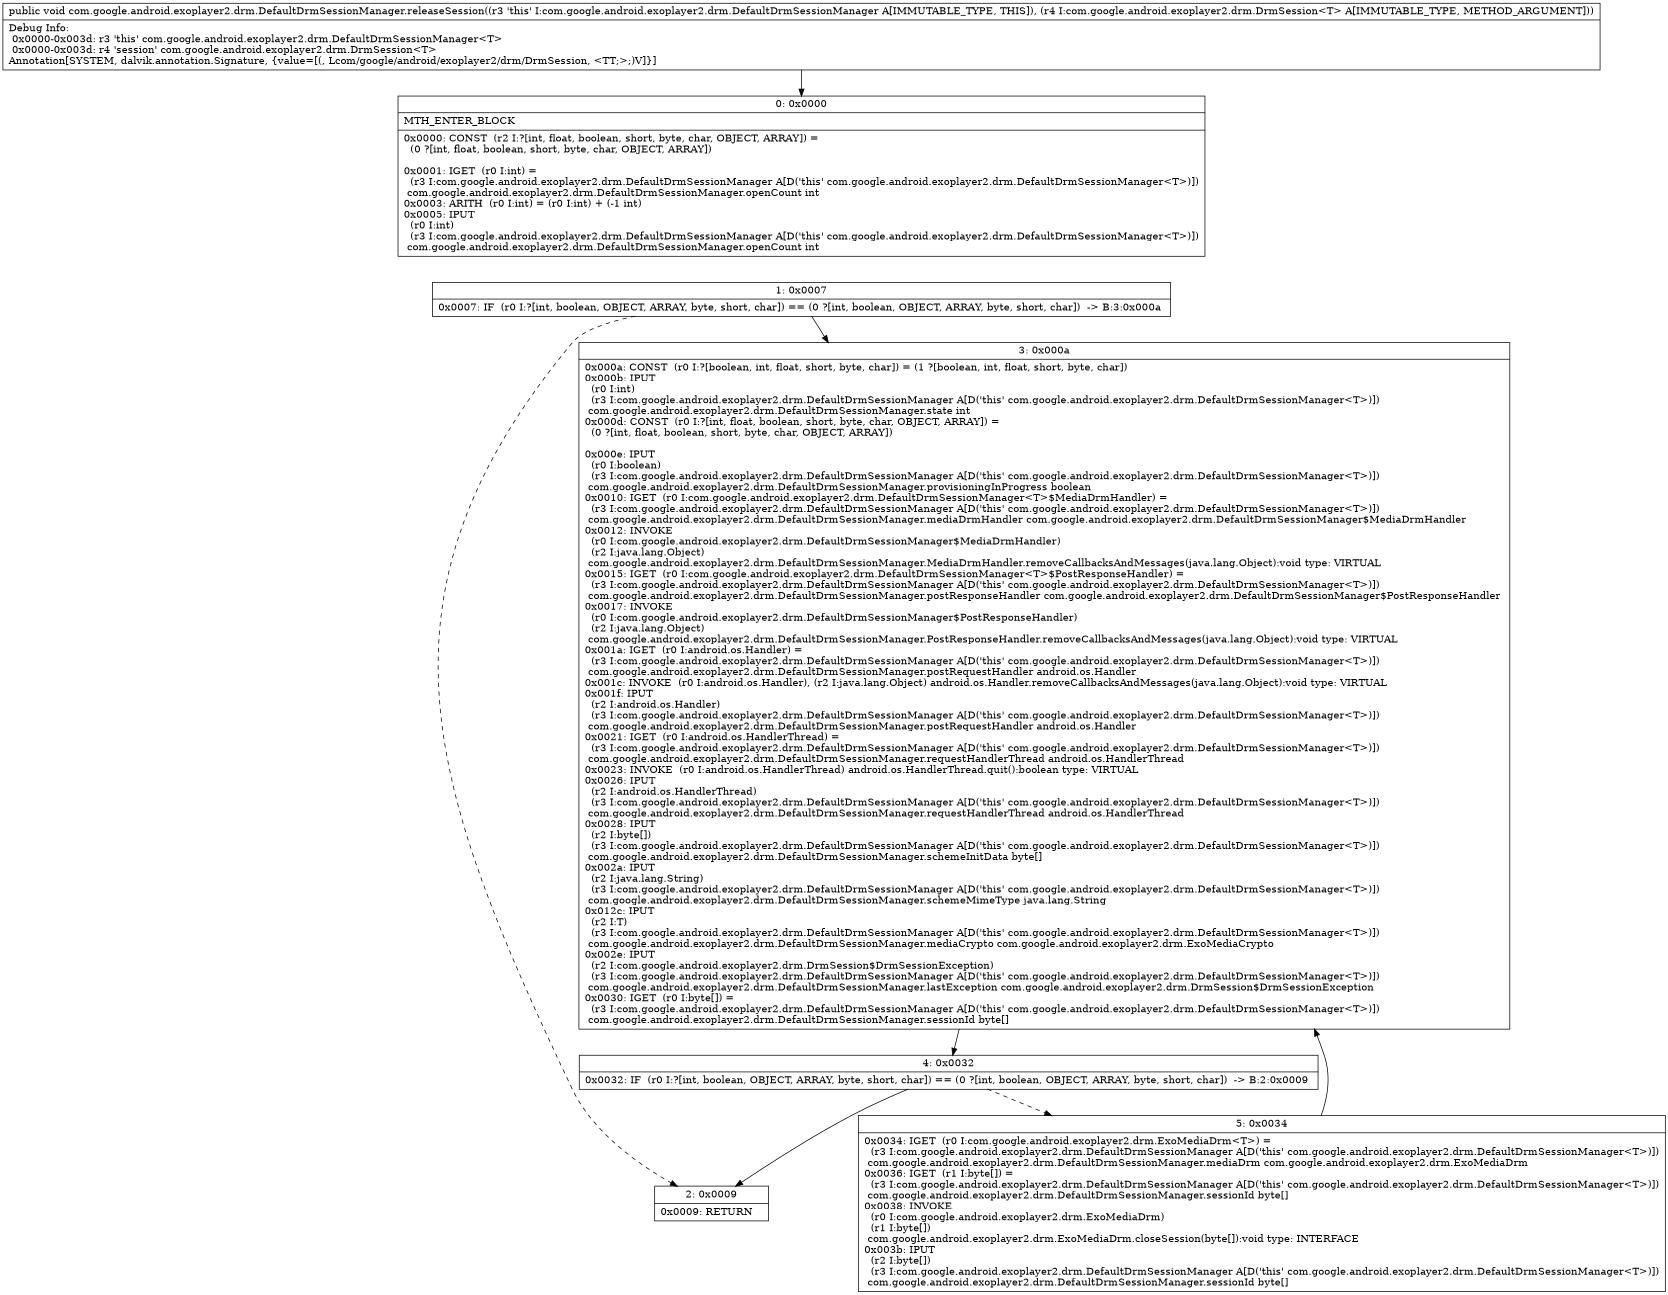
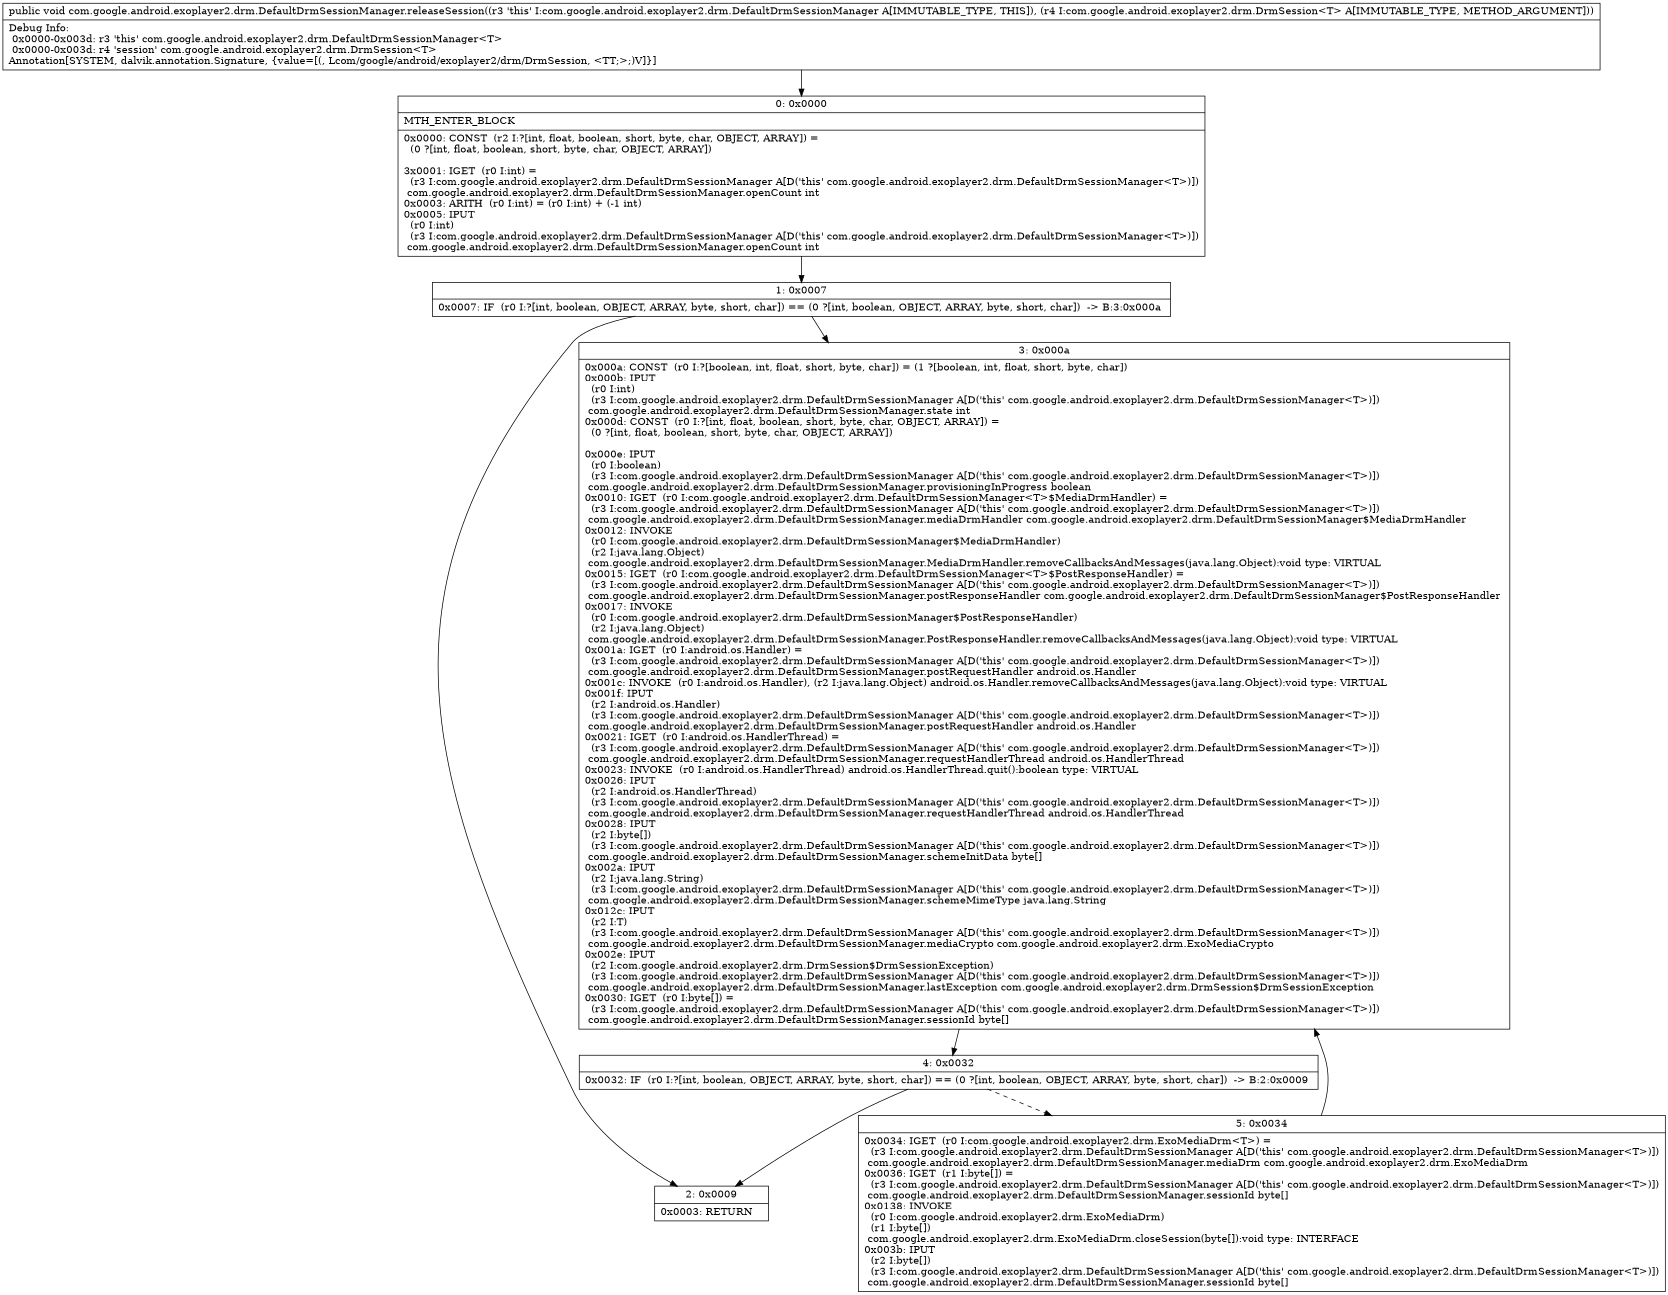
  digraph {
    node [shape=record]
-   n1 [label="{0\:\ 0x0000|MTH_ENTER_BLOCK\l|0x0000: CONST  (r2 I:?[int, float, boolean, short, byte, char, OBJECT, ARRAY]) = \l  (0 ?[int, float, boolean, short, byte, char, OBJECT, ARRAY])\l \l0x0001: IGET  (r0 I:int) = \l  (r3 I:com.google.android.exoplayer2.drm.DefaultDrmSessionManager A[D('this' com.google.android.exoplayer2.drm.DefaultDrmSessionManager\<T\>)])\l com.google.android.exoplayer2.drm.DefaultDrmSessionManager.openCount int \l0x0003: ARITH  (r0 I:int) = (r0 I:int) + (\-1 int) \l0x0005: IPUT  \l  (r0 I:int)\l  (r3 I:com.google.android.exoplayer2.drm.DefaultDrmSessionManager A[D('this' com.google.android.exoplayer2.drm.DefaultDrmSessionManager\<T\>)])\l com.google.android.exoplayer2.drm.DefaultDrmSessionManager.openCount int \l}"]
+   n1 [label="{0\:\ 0x0000|MTH_ENTER_BLOCK\l|0x0000: CONST  (r2 I:?[int, float, boolean, short, byte, char, OBJECT, ARRAY]) = \l  (0 ?[int, float, boolean, short, byte, char, OBJECT, ARRAY])\l \l3x0001: IGET  (r0 I:int) = \l  (r3 I:com.google.android.exoplayer2.drm.DefaultDrmSessionManager A[D('this' com.google.android.exoplayer2.drm.DefaultDrmSessionManager\<T\>)])\l com.google.android.exoplayer2.drm.DefaultDrmSessionManager.openCount int \l0x0003: ARITH  (r0 I:int) = (r0 I:int) + (\-1 int) \l0x0005: IPUT  \l  (r0 I:int)\l  (r3 I:com.google.android.exoplayer2.drm.DefaultDrmSessionManager A[D('this' com.google.android.exoplayer2.drm.DefaultDrmSessionManager\<T\>)])\l com.google.android.exoplayer2.drm.DefaultDrmSessionManager.openCount int \l}"]
    n2 [label="{1\:\ 0x0007|0x0007: IF  (r0 I:?[int, boolean, OBJECT, ARRAY, byte, short, char]) == (0 ?[int, boolean, OBJECT, ARRAY, byte, short, char])  \-\> B:3:0x000a \l}"]
-   n3 [label="{2\:\ 0x0009|0x0009: RETURN   \l}"]
+   n3 [label="{2\:\ 0x0009|0x0003: RETURN   \l}"]
    n4 [label="{3\:\ 0x000a|0x000a: CONST  (r0 I:?[boolean, int, float, short, byte, char]) = (1 ?[boolean, int, float, short, byte, char]) \l0x000b: IPUT  \l  (r0 I:int)\l  (r3 I:com.google.android.exoplayer2.drm.DefaultDrmSessionManager A[D('this' com.google.android.exoplayer2.drm.DefaultDrmSessionManager\<T\>)])\l com.google.android.exoplayer2.drm.DefaultDrmSessionManager.state int \l0x000d: CONST  (r0 I:?[int, float, boolean, short, byte, char, OBJECT, ARRAY]) = \l  (0 ?[int, float, boolean, short, byte, char, OBJECT, ARRAY])\l \l0x000e: IPUT  \l  (r0 I:boolean)\l  (r3 I:com.google.android.exoplayer2.drm.DefaultDrmSessionManager A[D('this' com.google.android.exoplayer2.drm.DefaultDrmSessionManager\<T\>)])\l com.google.android.exoplayer2.drm.DefaultDrmSessionManager.provisioningInProgress boolean \l0x0010: IGET  (r0 I:com.google.android.exoplayer2.drm.DefaultDrmSessionManager\<T\>$MediaDrmHandler) = \l  (r3 I:com.google.android.exoplayer2.drm.DefaultDrmSessionManager A[D('this' com.google.android.exoplayer2.drm.DefaultDrmSessionManager\<T\>)])\l com.google.android.exoplayer2.drm.DefaultDrmSessionManager.mediaDrmHandler com.google.android.exoplayer2.drm.DefaultDrmSessionManager$MediaDrmHandler \l0x0012: INVOKE  \l  (r0 I:com.google.android.exoplayer2.drm.DefaultDrmSessionManager$MediaDrmHandler)\l  (r2 I:java.lang.Object)\l com.google.android.exoplayer2.drm.DefaultDrmSessionManager.MediaDrmHandler.removeCallbacksAndMessages(java.lang.Object):void type: VIRTUAL \l0x0015: IGET  (r0 I:com.google.android.exoplayer2.drm.DefaultDrmSessionManager\<T\>$PostResponseHandler) = \l  (r3 I:com.google.android.exoplayer2.drm.DefaultDrmSessionManager A[D('this' com.google.android.exoplayer2.drm.DefaultDrmSessionManager\<T\>)])\l com.google.android.exoplayer2.drm.DefaultDrmSessionManager.postResponseHandler com.google.android.exoplayer2.drm.DefaultDrmSessionManager$PostResponseHandler \l0x0017: INVOKE  \l  (r0 I:com.google.android.exoplayer2.drm.DefaultDrmSessionManager$PostResponseHandler)\l  (r2 I:java.lang.Object)\l com.google.android.exoplayer2.drm.DefaultDrmSessionManager.PostResponseHandler.removeCallbacksAndMessages(java.lang.Object):void type: VIRTUAL \l0x001a: IGET  (r0 I:android.os.Handler) = \l  (r3 I:com.google.android.exoplayer2.drm.DefaultDrmSessionManager A[D('this' com.google.android.exoplayer2.drm.DefaultDrmSessionManager\<T\>)])\l com.google.android.exoplayer2.drm.DefaultDrmSessionManager.postRequestHandler android.os.Handler \l0x001c: INVOKE  (r0 I:android.os.Handler), (r2 I:java.lang.Object) android.os.Handler.removeCallbacksAndMessages(java.lang.Object):void type: VIRTUAL \l0x001f: IPUT  \l  (r2 I:android.os.Handler)\l  (r3 I:com.google.android.exoplayer2.drm.DefaultDrmSessionManager A[D('this' com.google.android.exoplayer2.drm.DefaultDrmSessionManager\<T\>)])\l com.google.android.exoplayer2.drm.DefaultDrmSessionManager.postRequestHandler android.os.Handler \l0x0021: IGET  (r0 I:android.os.HandlerThread) = \l  (r3 I:com.google.android.exoplayer2.drm.DefaultDrmSessionManager A[D('this' com.google.android.exoplayer2.drm.DefaultDrmSessionManager\<T\>)])\l com.google.android.exoplayer2.drm.DefaultDrmSessionManager.requestHandlerThread android.os.HandlerThread \l0x0023: INVOKE  (r0 I:android.os.HandlerThread) android.os.HandlerThread.quit():boolean type: VIRTUAL \l0x0026: IPUT  \l  (r2 I:android.os.HandlerThread)\l  (r3 I:com.google.android.exoplayer2.drm.DefaultDrmSessionManager A[D('this' com.google.android.exoplayer2.drm.DefaultDrmSessionManager\<T\>)])\l com.google.android.exoplayer2.drm.DefaultDrmSessionManager.requestHandlerThread android.os.HandlerThread \l0x0028: IPUT  \l  (r2 I:byte[])\l  (r3 I:com.google.android.exoplayer2.drm.DefaultDrmSessionManager A[D('this' com.google.android.exoplayer2.drm.DefaultDrmSessionManager\<T\>)])\l com.google.android.exoplayer2.drm.DefaultDrmSessionManager.schemeInitData byte[] \l0x002a: IPUT  \l  (r2 I:java.lang.String)\l  (r3 I:com.google.android.exoplayer2.drm.DefaultDrmSessionManager A[D('this' com.google.android.exoplayer2.drm.DefaultDrmSessionManager\<T\>)])\l com.google.android.exoplayer2.drm.DefaultDrmSessionManager.schemeMimeType java.lang.String \l0x012c: IPUT  \l  (r2 I:T)\l  (r3 I:com.google.android.exoplayer2.drm.DefaultDrmSessionManager A[D('this' com.google.android.exoplayer2.drm.DefaultDrmSessionManager\<T\>)])\l com.google.android.exoplayer2.drm.DefaultDrmSessionManager.mediaCrypto com.google.android.exoplayer2.drm.ExoMediaCrypto \l0x002e: IPUT  \l  (r2 I:com.google.android.exoplayer2.drm.DrmSession$DrmSessionException)\l  (r3 I:com.google.android.exoplayer2.drm.DefaultDrmSessionManager A[D('this' com.google.android.exoplayer2.drm.DefaultDrmSessionManager\<T\>)])\l com.google.android.exoplayer2.drm.DefaultDrmSessionManager.lastException com.google.android.exoplayer2.drm.DrmSession$DrmSessionException \l0x0030: IGET  (r0 I:byte[]) = \l  (r3 I:com.google.android.exoplayer2.drm.DefaultDrmSessionManager A[D('this' com.google.android.exoplayer2.drm.DefaultDrmSessionManager\<T\>)])\l com.google.android.exoplayer2.drm.DefaultDrmSessionManager.sessionId byte[] \l}"]
    n5 [label="{4\:\ 0x0032|0x0032: IF  (r0 I:?[int, boolean, OBJECT, ARRAY, byte, short, char]) == (0 ?[int, boolean, OBJECT, ARRAY, byte, short, char])  \-\> B:2:0x0009 \l}"]
-   n6 [label="{5\:\ 0x0034|0x0034: IGET  (r0 I:com.google.android.exoplayer2.drm.ExoMediaDrm\<T\>) = \l  (r3 I:com.google.android.exoplayer2.drm.DefaultDrmSessionManager A[D('this' com.google.android.exoplayer2.drm.DefaultDrmSessionManager\<T\>)])\l com.google.android.exoplayer2.drm.DefaultDrmSessionManager.mediaDrm com.google.android.exoplayer2.drm.ExoMediaDrm \l0x0036: IGET  (r1 I:byte[]) = \l  (r3 I:com.google.android.exoplayer2.drm.DefaultDrmSessionManager A[D('this' com.google.android.exoplayer2.drm.DefaultDrmSessionManager\<T\>)])\l com.google.android.exoplayer2.drm.DefaultDrmSessionManager.sessionId byte[] \l0x0038: INVOKE  \l  (r0 I:com.google.android.exoplayer2.drm.ExoMediaDrm)\l  (r1 I:byte[])\l com.google.android.exoplayer2.drm.ExoMediaDrm.closeSession(byte[]):void type: INTERFACE \l0x003b: IPUT  \l  (r2 I:byte[])\l  (r3 I:com.google.android.exoplayer2.drm.DefaultDrmSessionManager A[D('this' com.google.android.exoplayer2.drm.DefaultDrmSessionManager\<T\>)])\l com.google.android.exoplayer2.drm.DefaultDrmSessionManager.sessionId byte[] \l}"]
+   n6 [label="{5\:\ 0x0034|0x0034: IGET  (r0 I:com.google.android.exoplayer2.drm.ExoMediaDrm\<T\>) = \l  (r3 I:com.google.android.exoplayer2.drm.DefaultDrmSessionManager A[D('this' com.google.android.exoplayer2.drm.DefaultDrmSessionManager\<T\>)])\l com.google.android.exoplayer2.drm.DefaultDrmSessionManager.mediaDrm com.google.android.exoplayer2.drm.ExoMediaDrm \l0x0036: IGET  (r1 I:byte[]) = \l  (r3 I:com.google.android.exoplayer2.drm.DefaultDrmSessionManager A[D('this' com.google.android.exoplayer2.drm.DefaultDrmSessionManager\<T\>)])\l com.google.android.exoplayer2.drm.DefaultDrmSessionManager.sessionId byte[] \l0x0138: INVOKE  \l  (r0 I:com.google.android.exoplayer2.drm.ExoMediaDrm)\l  (r1 I:byte[])\l com.google.android.exoplayer2.drm.ExoMediaDrm.closeSession(byte[]):void type: INTERFACE \l0x003b: IPUT  \l  (r2 I:byte[])\l  (r3 I:com.google.android.exoplayer2.drm.DefaultDrmSessionManager A[D('this' com.google.android.exoplayer2.drm.DefaultDrmSessionManager\<T\>)])\l com.google.android.exoplayer2.drm.DefaultDrmSessionManager.sessionId byte[] \l}"]
    n7 [label="{public void com.google.android.exoplayer2.drm.DefaultDrmSessionManager.releaseSession((r3 'this' I:com.google.android.exoplayer2.drm.DefaultDrmSessionManager A[IMMUTABLE_TYPE, THIS]), (r4 I:com.google.android.exoplayer2.drm.DrmSession\<T\> A[IMMUTABLE_TYPE, METHOD_ARGUMENT]))  | Debug Info:\l  0x0000\-0x003d: r3 'this' com.google.android.exoplayer2.drm.DefaultDrmSessionManager\<T\>\l  0x0000\-0x003d: r4 'session' com.google.android.exoplayer2.drm.DrmSession\<T\>\lAnnotation[SYSTEM, dalvik.annotation.Signature, \{value=[(, Lcom\/google\/android\/exoplayer2\/drm\/DrmSession, \<TT;\>;)V]\}]\l}"]
-   n2 -> n3 [style=dashed]
+   n1 -> n2
+   n2 -> n3 [style=solid]
    n2 -> n4
    n4 -> n5
    n5 -> n3
    n5 -> n6 [style=dashed]
    n6 -> n4
    n7 -> n1
  }
